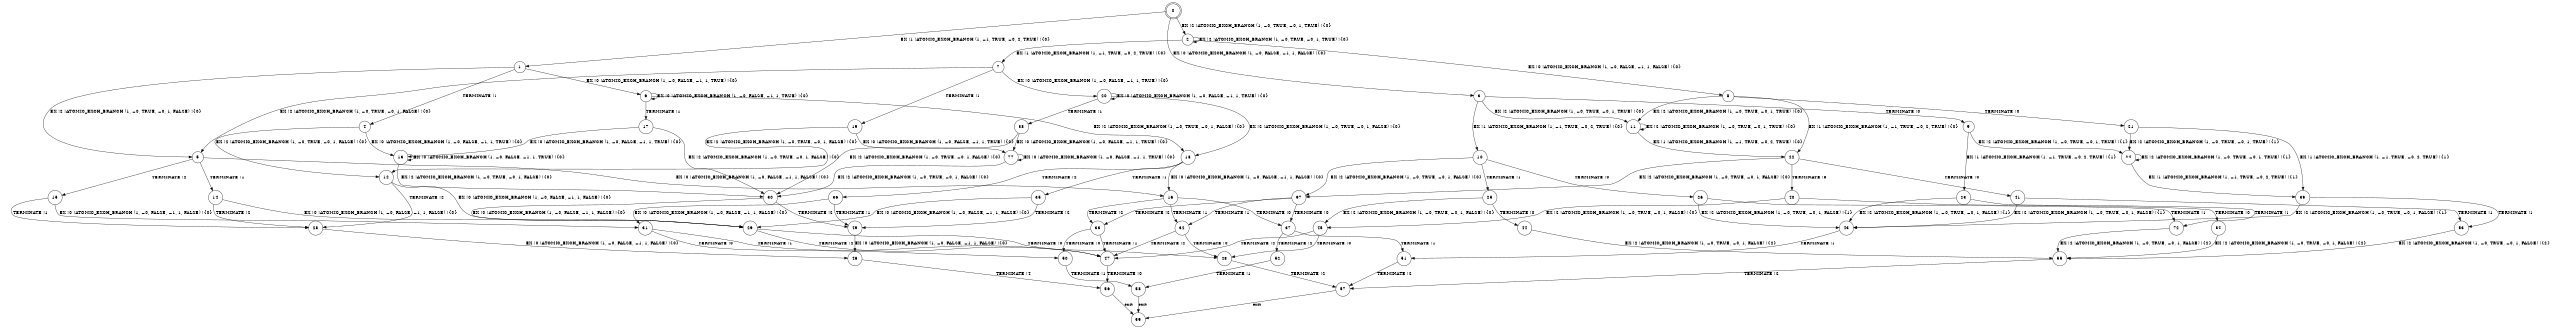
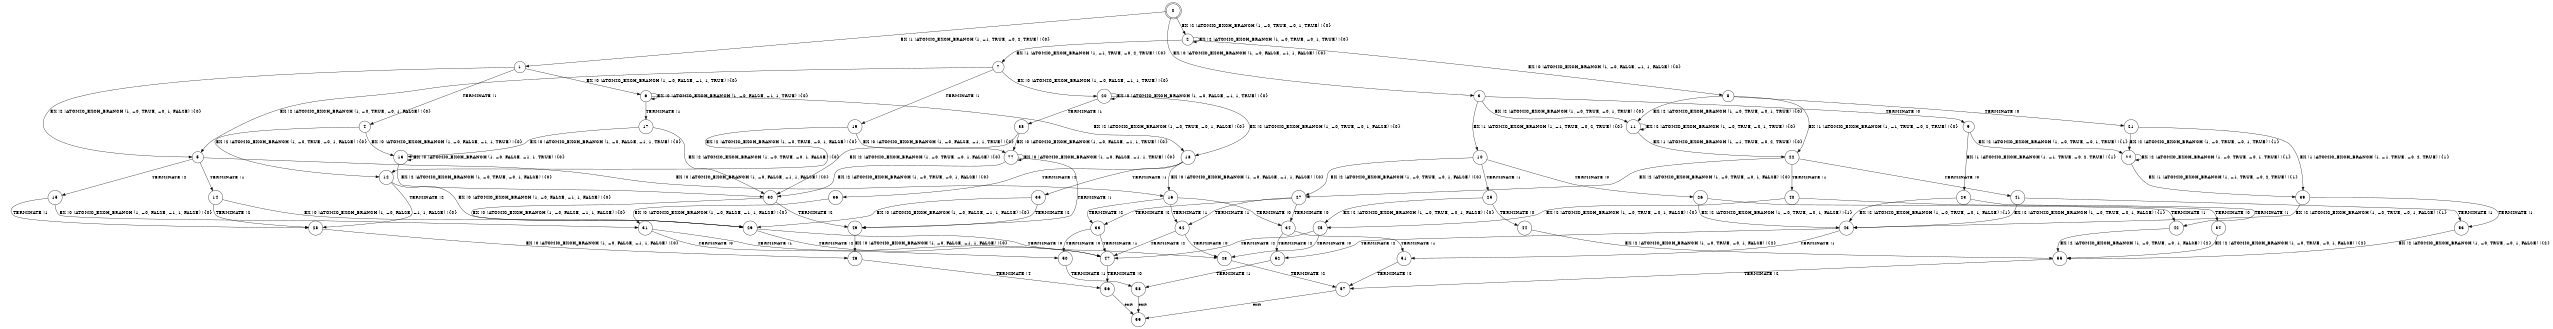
  digraph {
    node [shape=circle]
    0 [peripheries=2]
    1
    2
    3
    4
    5
    6
    7
    8
    9
    10
    11
    12
    13
    14
    15
    16
    17
    18
    19
    20
    21
    22
    23
    24
    25
    26
-   27 [label=97]
+   27
    28
    29
    30
    31
    32
    33
-   34 [label=37]
+   34
    35
    36
    n38 [label=77]
    38
    39
    40
    41
-   42 [label=72]
+   42
    43
    44
    45
    46
    47
    48
    49
    50
    51
    52
    53
    n55 [label=84]
    55
    56
    57
    58
    59
    0 -> 1 [label="EX !1 !ATOMIC_EXCH_BRANCH (1, +1, TRUE, +0, 2, TRUE) !{0}"]
    0 -> 2 [label="EX !2 !ATOMIC_EXCH_BRANCH (1, +0, TRUE, +0, 1, TRUE) !{0}"]
    0 -> 3 [label="EX !0 !ATOMIC_EXCH_BRANCH (1, +0, FALSE, +1, 1, FALSE) !{0}"]
    1 -> 4 [label="TERMINATE !1"]
    1 -> 5 [label="EX !2 !ATOMIC_EXCH_BRANCH (1, +0, TRUE, +0, 1, FALSE) !{0}"]
    1 -> 6 [label="EX !0 !ATOMIC_EXCH_BRANCH (1, +0, FALSE, +1, 1, TRUE) !{0}"]
    2 -> 2 [label="EX !2 !ATOMIC_EXCH_BRANCH (1, +0, TRUE, +0, 1, TRUE) !{0}"]
    2 -> 7 [label="EX !1 !ATOMIC_EXCH_BRANCH (1, +1, TRUE, +0, 2, TRUE) !{0}"]
    2 -> 8 [label="EX !0 !ATOMIC_EXCH_BRANCH (1, +0, FALSE, +1, 1, FALSE) !{0}"]
    3 -> 9 [label="TERMINATE !0"]
    3 -> 10 [label="EX !1 !ATOMIC_EXCH_BRANCH (1, +1, TRUE, +0, 2, TRUE) !{0}"]
    3 -> 11 [label="EX !2 !ATOMIC_EXCH_BRANCH (1, +0, TRUE, +0, 1, TRUE) !{0}"]
    4 -> 12 [label="EX !2 !ATOMIC_EXCH_BRANCH (1, +0, TRUE, +0, 1, FALSE) !{0}"]
    4 -> 13 [label="EX !0 !ATOMIC_EXCH_BRANCH (1, +0, FALSE, +1, 1, TRUE) !{0}"]
    5 -> 14 [label="TERMINATE !1"]
    5 -> 15 [label="TERMINATE !2"]
    5 -> 16 [label="EX !0 !ATOMIC_EXCH_BRANCH (1, +0, FALSE, +1, 1, FALSE) !{0}"]
    6 -> 6 [label="EX !0 !ATOMIC_EXCH_BRANCH (1, +0, FALSE, +1, 1, TRUE) !{0}"]
    6 -> 17 [label="TERMINATE !1"]
    6 -> 18 [label="EX !2 !ATOMIC_EXCH_BRANCH (1, +0, TRUE, +0, 1, FALSE) !{0}"]
    7 -> 5 [label="EX !2 !ATOMIC_EXCH_BRANCH (1, +0, TRUE, +0, 1, FALSE) !{0}"]
    7 -> 19 [label="TERMINATE !1"]
    7 -> 20 [label="EX !0 !ATOMIC_EXCH_BRANCH (1, +0, FALSE, +1, 1, TRUE) !{0}"]
    8 -> 11 [label="EX !2 !ATOMIC_EXCH_BRANCH (1, +0, TRUE, +0, 1, TRUE) !{0}"]
    8 -> 21 [label="TERMINATE !0"]
    8 -> 22 [label="EX !1 !ATOMIC_EXCH_BRANCH (1, +1, TRUE, +0, 2, TRUE) !{0}"]
    9 -> 23 [label="EX !1 !ATOMIC_EXCH_BRANCH (1, +1, TRUE, +0, 2, TRUE) !{1}"]
    9 -> 24 [label="EX !2 !ATOMIC_EXCH_BRANCH (1, +0, TRUE, +0, 1, TRUE) !{1}"]
    10 -> 25 [label="TERMINATE !1"]
    10 -> 26 [label="TERMINATE !0"]
    10 -> 27 [label="EX !2 !ATOMIC_EXCH_BRANCH (1, +0, TRUE, +0, 1, FALSE) !{0}"]
    11 -> 11 [label="EX !2 !ATOMIC_EXCH_BRANCH (1, +0, TRUE, +0, 1, TRUE) !{0}"]
    11 -> 22 [label="EX !1 !ATOMIC_EXCH_BRANCH (1, +1, TRUE, +0, 2, TRUE) !{0}"]
    12 -> 28 [label="TERMINATE !2"]
    12 -> 29 [label="EX !0 !ATOMIC_EXCH_BRANCH (1, +0, FALSE, +1, 1, FALSE) !{0}"]
    13 -> 13 [label="EX !0 !ATOMIC_EXCH_BRANCH (1, +0, FALSE, +1, 1, TRUE) !{0}"]
    13 -> 30 [label="EX !2 !ATOMIC_EXCH_BRANCH (1, +0, TRUE, +0, 1, FALSE) !{0}"]
    14 -> 28 [label="TERMINATE !2"]
    14 -> 29 [label="EX !0 !ATOMIC_EXCH_BRANCH (1, +0, FALSE, +1, 1, FALSE) !{0}"]
    15 -> 28 [label="TERMINATE !1"]
    15 -> 31 [label="EX !0 !ATOMIC_EXCH_BRANCH (1, +0, FALSE, +1, 1, FALSE) !{0}"]
    16 -> 32 [label="TERMINATE !1"]
    16 -> 33 [label="TERMINATE !2"]
    16 -> 34 [label="TERMINATE !0"]
    17 -> 13 [label="EX !0 !ATOMIC_EXCH_BRANCH (1, +0, FALSE, +1, 1, TRUE) !{0}"]
    17 -> 30 [label="EX !2 !ATOMIC_EXCH_BRANCH (1, +0, TRUE, +0, 1, FALSE) !{0}"]
    18 -> 16 [label="EX !0 !ATOMIC_EXCH_BRANCH (1, +0, FALSE, +1, 1, FALSE) !{0}"]
    18 -> 35 [label="TERMINATE !1"]
    18 -> 36 [label="TERMINATE !2"]
    19 -> 12 [label="EX !2 !ATOMIC_EXCH_BRANCH (1, +0, TRUE, +0, 1, FALSE) !{0}"]
    19 -> n38 [label="EX !0 !ATOMIC_EXCH_BRANCH (1, +0, FALSE, +1, 1, TRUE) !{0}"]
    20 -> 18 [label="EX !2 !ATOMIC_EXCH_BRANCH (1, +0, TRUE, +0, 1, FALSE) !{0}"]
    20 -> 20 [label="EX !0 !ATOMIC_EXCH_BRANCH (1, +0, FALSE, +1, 1, TRUE) !{0}"]
    20 -> 38 [label="TERMINATE !1"]
    21 -> 24 [label="EX !2 !ATOMIC_EXCH_BRANCH (1, +0, TRUE, +0, 1, TRUE) !{1}"]
    21 -> 39 [label="EX !1 !ATOMIC_EXCH_BRANCH (1, +1, TRUE, +0, 2, TRUE) !{1}"]
    22 -> 27 [label="EX !2 !ATOMIC_EXCH_BRANCH (1, +0, TRUE, +0, 1, FALSE) !{0}"]
-   22 -> 40 [label="TERMINATE !8"]
+   22 -> 40 [label="TERMINATE !1"]
    22 -> 41 [label="TERMINATE !0"]
    23 -> 42 [label="TERMINATE !1"]
    23 -> 43 [label="EX !2 !ATOMIC_EXCH_BRANCH (1, +0, TRUE, +0, 1, FALSE) !{1}"]
    24 -> 24 [label="EX !2 !ATOMIC_EXCH_BRANCH (1, +0, TRUE, +0, 1, TRUE) !{1}"]
    24 -> 39 [label="EX !1 !ATOMIC_EXCH_BRANCH (1, +1, TRUE, +0, 2, TRUE) !{1}"]
    25 -> 44 [label="TERMINATE !0"]
    25 -> 45 [label="EX !2 !ATOMIC_EXCH_BRANCH (1, +0, TRUE, +0, 1, FALSE) !{0}"]
    26 -> 42 [label="TERMINATE !1"]
    26 -> 43 [label="EX !2 !ATOMIC_EXCH_BRANCH (1, +0, TRUE, +0, 1, FALSE) !{1}"]
    27 -> 32 [label="TERMINATE !1"]
    27 -> 33 [label="TERMINATE !2"]
    27 -> 34 [label="TERMINATE !0"]
    28 -> 46 [label="EX !0 !ATOMIC_EXCH_BRANCH (1, +0, FALSE, +1, 1, FALSE) !{0}"]
    29 -> 47 [label="TERMINATE !2"]
    29 -> 48 [label="TERMINATE !0"]
    30 -> 29 [label="EX !0 !ATOMIC_EXCH_BRANCH (1, +0, FALSE, +1, 1, FALSE) !{0}"]
    30 -> 49 [label="TERMINATE !2"]
    31 -> 47 [label="TERMINATE !1"]
    31 -> 50 [label="TERMINATE !0"]
    32 -> 47 [label="TERMINATE !2"]
    32 -> 48 [label="TERMINATE !0"]
    33 -> 47 [label="TERMINATE !1"]
    33 -> 50 [label="TERMINATE !0"]
    34 -> 51 [label="TERMINATE !1"]
    34 -> 52 [label="TERMINATE !2"]
    35 -> 29 [label="EX !0 !ATOMIC_EXCH_BRANCH (1, +0, FALSE, +1, 1, FALSE) !{0}"]
    35 -> 49 [label="TERMINATE !2"]
    36 -> 31 [label="EX !0 !ATOMIC_EXCH_BRANCH (1, +0, FALSE, +1, 1, FALSE) !{0}"]
-   36 -> 49 [label="TERMINATE !1"]
+   n38 -> 49 [label="TERMINATE !1"]
    n38 -> 30 [label="EX !2 !ATOMIC_EXCH_BRANCH (1, +0, TRUE, +0, 1, FALSE) !{0}"]
    n38 -> n38 [label="EX !0 !ATOMIC_EXCH_BRANCH (1, +0, FALSE, +1, 1, TRUE) !{0}"]
    38 -> 30 [label="EX !2 !ATOMIC_EXCH_BRANCH (1, +0, TRUE, +0, 1, FALSE) !{0}"]
    38 -> n38 [label="EX !0 !ATOMIC_EXCH_BRANCH (1, +0, FALSE, +1, 1, TRUE) !{0}"]
    39 -> 43 [label="EX !2 !ATOMIC_EXCH_BRANCH (1, +0, TRUE, +0, 1, FALSE) !{1}"]
    39 -> 53 [label="TERMINATE !1"]
    40 -> 45 [label="EX !2 !ATOMIC_EXCH_BRANCH (1, +0, TRUE, +0, 1, FALSE) !{0}"]
    40 -> n55 [label="TERMINATE !0"]
    41 -> 43 [label="EX !2 !ATOMIC_EXCH_BRANCH (1, +0, TRUE, +0, 1, FALSE) !{1}"]
    41 -> 53 [label="TERMINATE !1"]
    42 -> 55 [label="EX !2 !ATOMIC_EXCH_BRANCH (1, +0, TRUE, +0, 1, FALSE) !{2}"]
    43 -> 51 [label="TERMINATE !1"]
+   43 -> 52 [label="TERMINATE !2"]
    44 -> 55 [label="EX !2 !ATOMIC_EXCH_BRANCH (1, +0, TRUE, +0, 1, FALSE) !{2}"]
    45 -> 47 [label="TERMINATE !2"]
    45 -> 48 [label="TERMINATE !0"]
    46 -> 56 [label="TERMINATE !4"]
    47 -> 56 [label="TERMINATE !0"]
    48 -> 57 [label="TERMINATE !2"]
    49 -> 46 [label="EX !0 !ATOMIC_EXCH_BRANCH (1, +0, FALSE, +1, 1, FALSE) !{0}"]
    50 -> 58 [label="TERMINATE !1"]
    51 -> 57 [label="TERMINATE !2"]
    52 -> 58 [label="TERMINATE !1"]
    53 -> 55 [label="EX !2 !ATOMIC_EXCH_BRANCH (1, +0, TRUE, +0, 1, FALSE) !{2}"]
    n55 -> 55 [label="EX !2 !ATOMIC_EXCH_BRANCH (1, +0, TRUE, +0, 1, FALSE) !{2}"]
    55 -> 57 [label="TERMINATE !2"]
    56 -> 59 [label=exit]
    57 -> 59 [label=exit]
    58 -> 59 [label=exit]
  }
